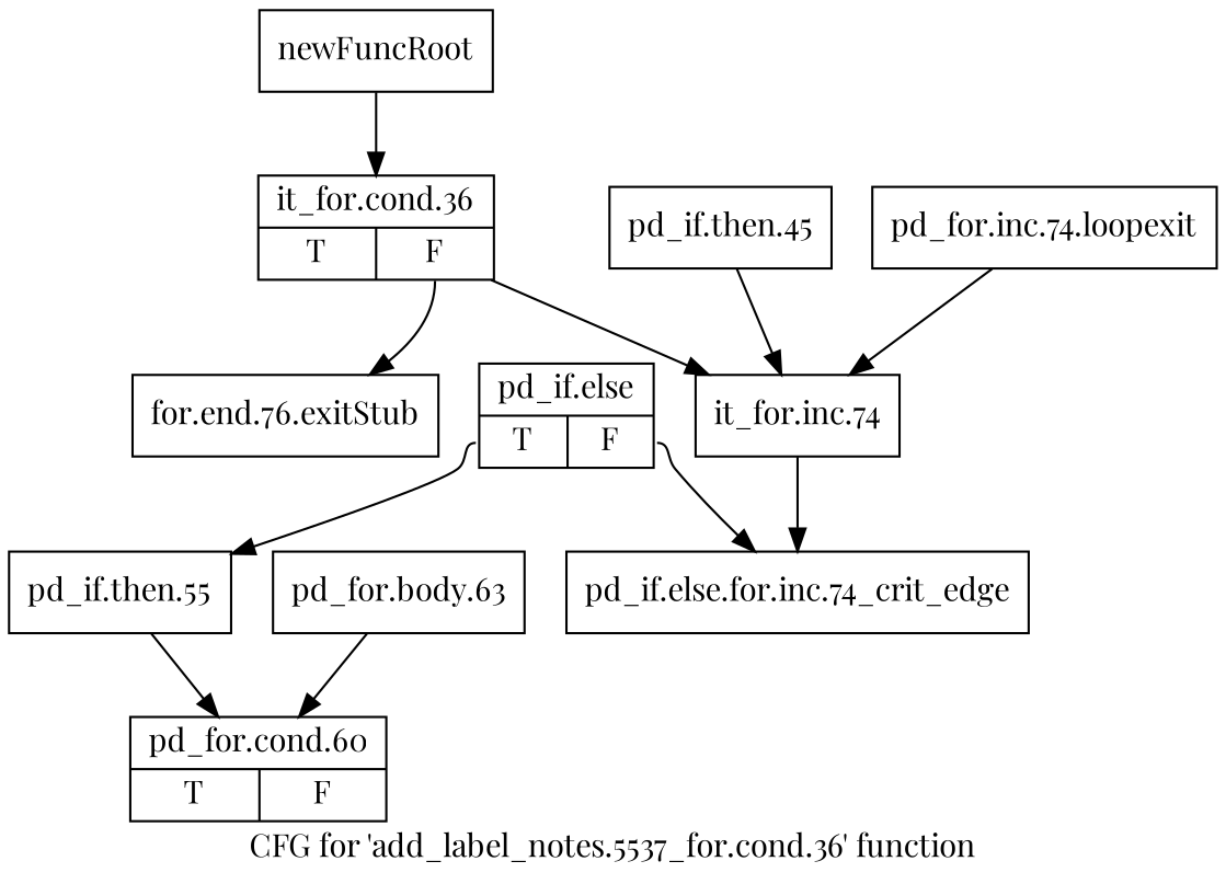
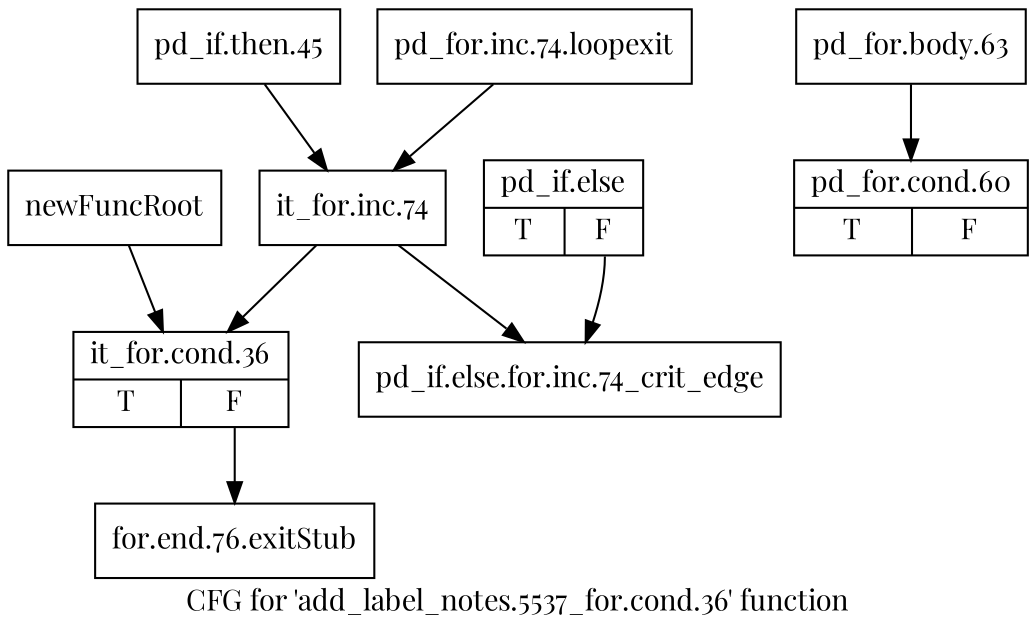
  digraph {
    fontname="Playfair Display"
    label="CFG for 'add_label_notes.5537_for.cond.36' function"
    node [fontname="Playfair Display" shape=record]
    edge [fontname="Playfair Display"]
    n1 [label="{newFuncRoot}"]
    n2 [label="{it_for.cond.36|{<s0>T|<s1>F}}"]
    n3 [label="{for.end.76.exitStub}"]
    n4 [label="{pd_if.then.45}"]
    n5 [label="{it_for.inc.74}"]
    n6 [label="{pd_if.else|{<s0>T|<s1>F}}"]
-   n7 [label="{pd_if.then.55}"]
    n8 [label="{pd_if.else.for.inc.74_crit_edge}"]
    n9 [label="{pd_for.cond.60|{<s0>T|<s1>F}}"]
    n10 [label="{pd_for.body.63}"]
    n11 [label="{pd_for.inc.74.loopexit}"]
    n1 -> n2
    n2 -> n3 [tailport=s1]
    n4 -> n5
-   n2 -> n5
+   n5 -> n2
    n5 -> n8
-   n6 -> n7 [tailport=s0]
    n6 -> n8 [tailport=s1]
-   n7 -> n9
    n10 -> n9
    n11 -> n5
  }
